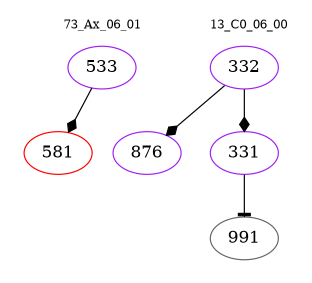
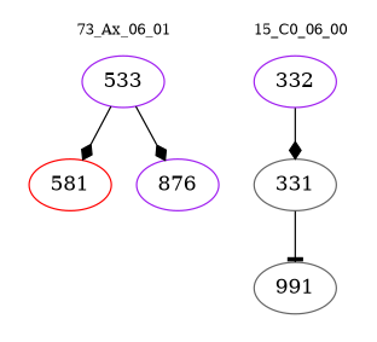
  digraph {
    node [color=purple]
    edge [arrowhead=diamond color=black]
    n1 [label=533]
    n2 [color=red label=581]
    n3 [label=876]
-   n4 [label=331]
+   n4 [color=gray40 label=331]
    n5 [label=332]
    n6 [color=gray40 label=991]
    subgraph cluster_1 {
      color=white
      fontsize=10
      label="73_Ax_06_01"
      n1
      n2
      n3
    }
    subgraph cluster_2 {
      color=white
      fontsize=10
-     label="13_C0_06_00"
+     label="15_C0_06_00"
      n4
      n5
      n6
    }
    n1 -> n2
-   n5 -> n3
+   n1 -> n3
    n4 -> n6 [arrowhead=tee]
    n5 -> n4
  }
